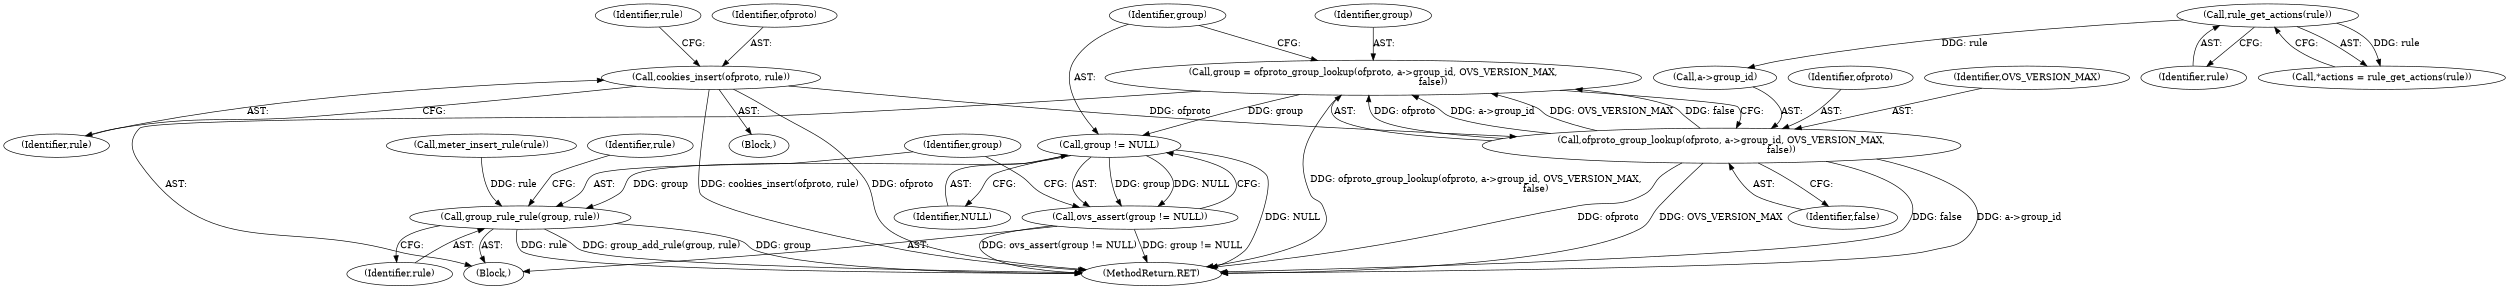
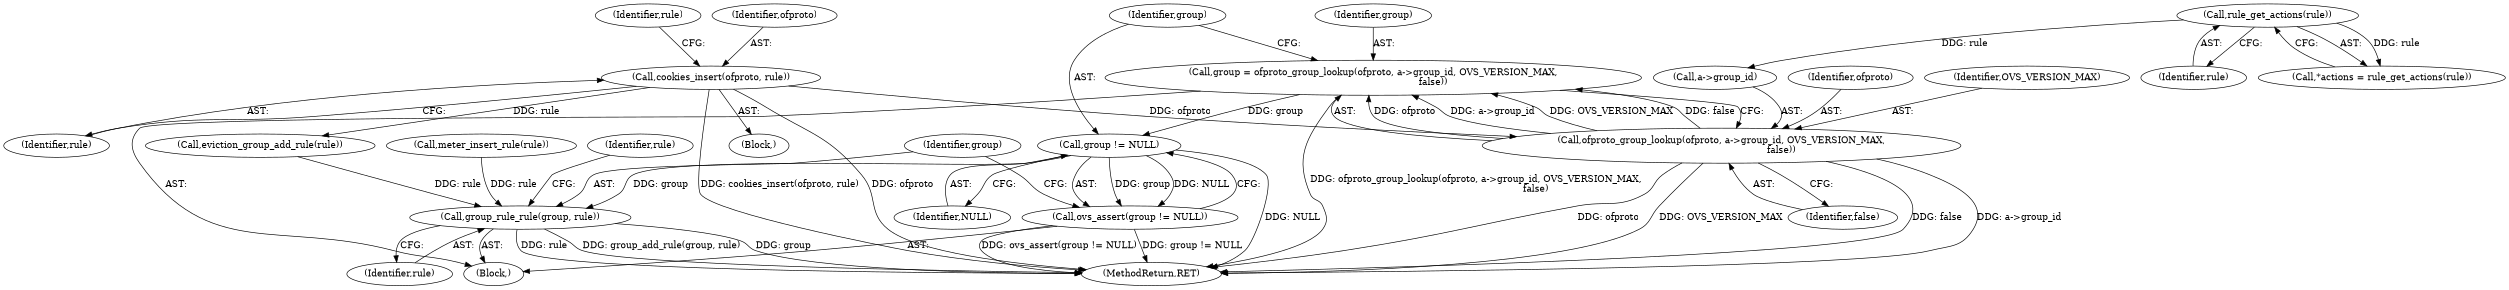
  digraph {
    n1 [label="(Call,group = ofproto_group_lookup(ofproto, a->group_id, OVS_VERSION_MAX,\n                                         false))"]
    n2 [label="(Call,ofproto_group_lookup(ofproto, a->group_id, OVS_VERSION_MAX,\n                                         false))"]
    n3 [label="(Call,group != NULL)"]
    n4 [label="(MethodReturn,RET)"]
    n5 [label="(Block,)"]
    n6 [label="(Identifier,false)"]
    n7 [label="(Call,ovs_assert(group != NULL))"]
    n8 [label="(Call,group_rule_rule(group, rule))"]
    n9 [label="(Identifier,NULL)"]
    n10 [label="(Call,cookies_insert(ofproto, rule))"]
    n11 [label="(Identifier,rule)"]
    n12 [label="(Block,)"]
+   n13 [label="(Call,eviction_group_add_rule(rule))"]
    n14 [label="(Call,rule_get_actions(rule))"]
    n15 [label="(Call,*actions = rule_get_actions(rule))"]
    n16 [label="(Identifier,rule)"]
    n17 [label="(Call,a->group_id)"]
    n18 [label="(Identifier,rule)"]
    n19 [label="(Call,meter_insert_rule(rule))"]
    n20 [label="(Identifier,ofproto)"]
    n21 [label="(Identifier,rule)"]
    n22 [label="(Identifier,ofproto)"]
    n23 [label="(Identifier,group)"]
    n24 [label="(Identifier,rule)"]
    n25 [label="(Identifier,group)"]
    n26 [label="(Identifier,OVS_VERSION_MAX)"]
    n27 [label="(Identifier,group)"]
    n1 -> n2 [label="CFG: "]
    n1 -> n3 [label="DDG: group"]
    n1 -> n4 [label="DDG: ofproto_group_lookup(ofproto, a->group_id, OVS_VERSION_MAX,\n                                         false)"]
    n1 -> n5 [label="AST: "]
    n2 -> n1 [label="AST: "]
    n2 -> n1 [label="DDG: ofproto"]
    n2 -> n1 [label="DDG: a->group_id"]
    n2 -> n1 [label="DDG: OVS_VERSION_MAX"]
    n2 -> n1 [label="DDG: false"]
    n2 -> n4 [label="DDG: a->group_id"]
    n2 -> n4 [label="DDG: ofproto"]
    n2 -> n4 [label="DDG: OVS_VERSION_MAX"]
    n2 -> n4 [label="DDG: false"]
    n2 -> n6 [label="CFG: "]
    n3 -> n4 [label="DDG: NULL"]
    n3 -> n7 [label="AST: "]
    n3 -> n7 [label="DDG: group"]
    n3 -> n7 [label="DDG: NULL"]
    n3 -> n8 [label="DDG: group"]
    n3 -> n9 [label="CFG: "]
    n6 -> n2 [label="AST: "]
    n7 -> n3 [label="CFG: "]
    n7 -> n4 [label="DDG: group != NULL"]
    n7 -> n4 [label="DDG: ovs_assert(group != NULL)"]
    n7 -> n5 [label="AST: "]
    n8 -> n4 [label="DDG: rule"]
    n8 -> n4 [label="DDG: group_add_rule(group, rule)"]
    n8 -> n4 [label="DDG: group"]
    n8 -> n5 [label="AST: "]
    n8 -> n18 [label="CFG: "]
    n9 -> n3 [label="AST: "]
    n10 -> n2 [label="DDG: ofproto"]
    n10 -> n4 [label="DDG: ofproto"]
    n10 -> n4 [label="DDG: cookies_insert(ofproto, rule)"]
    n10 -> n11 [label="CFG: "]
    n10 -> n12 [label="AST: "]
+   n10 -> n13 [label="DDG: rule"]
    n11 -> n10 [label="AST: "]
+   n13 -> n8 [label="DDG: rule"]
    n14 -> n15 [label="AST: "]
    n14 -> n15 [label="DDG: rule"]
    n14 -> n16 [label="CFG: "]
    n14 -> n17 [label="DDG: rule"]
    n15 -> n14 [label="CFG: "]
    n16 -> n14 [label="AST: "]
    n17 -> n2 [label="AST: "]
    n18 -> n8 [label="AST: "]
    n19 -> n8 [label="DDG: rule"]
    n20 -> n2 [label="AST: "]
    n21 -> n10 [label="CFG: "]
    n22 -> n10 [label="AST: "]
    n23 -> n1 [label="CFG: "]
    n23 -> n3 [label="AST: "]
    n24 -> n8 [label="CFG: "]
    n25 -> n1 [label="AST: "]
    n26 -> n2 [label="AST: "]
    n27 -> n7 [label="CFG: "]
    n27 -> n8 [label="AST: "]
  }
